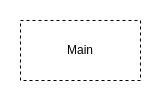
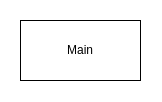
  <mxCell id="0" />
  <mxCell id="1" parent="0" />
- <mxCell id="2" value="Main" style="rounded=0;whiteSpace=wrap;html=1;dashed=1;" vertex="1" parent="1"><mxGeometry x="20" y="20" width="120" height="60" as="geometry" /></mxCell>
+ <mxCell id="2" value="Main" style="rounded=0;whiteSpace=wrap;html=1;" vertex="1" parent="1"><mxGeometry x="20" y="20" width="120" height="60" as="geometry" /></mxCell>
